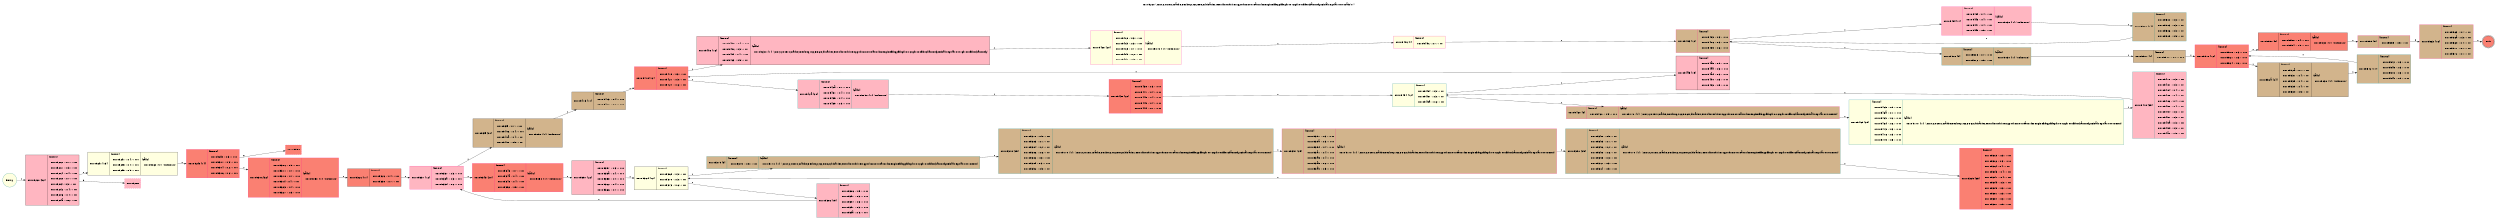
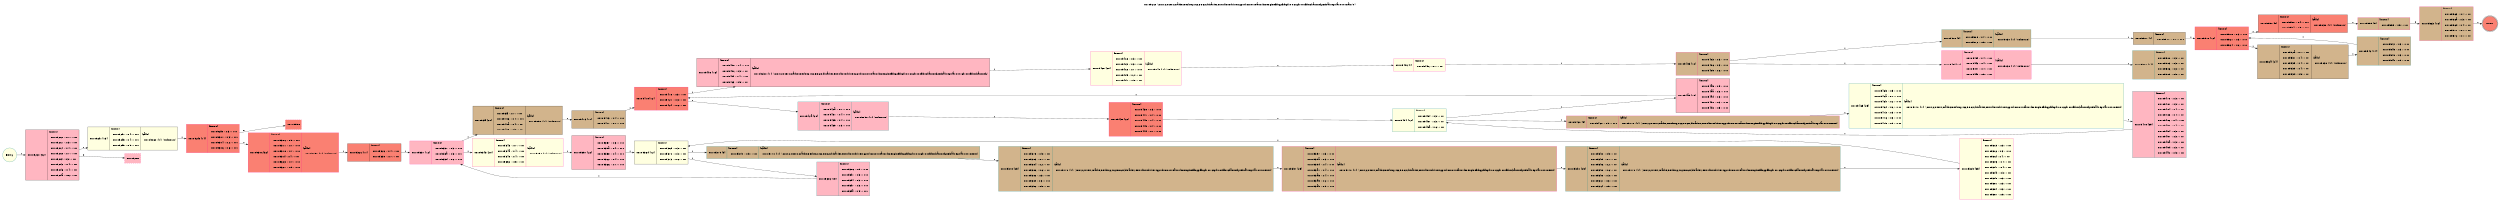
  digraph {
    label="0x1092c0 (/mnt/c/Users/mathe/Desktop/tcc/POCII/binaries/extr_linuxdriversgpudrmnouveaunvkmenginefifogpfifogf100.c_gf100_fifo_chan_ntfy_Final-regular.out::main(0))"
    labelloc=t
    rankdir=LR
    node [color=deeppink fillcolor=tan shape=record style=filled]
    Entry [color=teal fillcolor=lightyellow height=0.3 shape=circle width=0.3]
    n2 [color=black fillcolor=lightpink label="{\n     0x1092c0 [32]\l\n     | [instrs]\l\n     &nbsp;&nbsp;0x1092c0 \<+1\>: ???\l\n     &nbsp;&nbsp;0x1092c1 \<+3\>: ???\l\n     &nbsp;&nbsp;0x1092c4 \<+4\>: ???\l\n     &nbsp;&nbsp;0x1092c8 \<+7\>: ???\l\n     &nbsp;&nbsp;0x1092cf \<+3\>: ???\l\n     &nbsp;&nbsp;0x1092d2 \<+4\>: ???\l\n     &nbsp;&nbsp;0x1092d6 \<+4\>: ???\l\n     &nbsp;&nbsp;0x1092da \<+6\>: ???\l\n  }"]
    n3 [color=black fillcolor=lightyellow label="{\n     0x1092f1 [13]\l\n     | [instrs]\l\n     &nbsp;&nbsp;0x1092f1 \<+4\>: ???\l\n     &nbsp;&nbsp;0x1092f5 \<+4\>: ???\l\n     &nbsp;&nbsp;0x1092f9 \<+5\>: ???\l\n     | [calls]\l\n     &nbsp;&nbsp;0x109060 \{1\} (unknown)\l\n  }"]
    n4 [fillcolor=lightpink label="{\n     0x1092e0\l\n  }" style="dashed,filled"]
    n5 [fillcolor=salmon label="{\n     0x1092fe [14]\l\n     | [instrs]\l\n     &nbsp;&nbsp;0x1092fe \<+3\>: ???\l\n     &nbsp;&nbsp;0x109301 \<+3\>: ???\l\n     &nbsp;&nbsp;0x109304 \<+2\>: ???\l\n     &nbsp;&nbsp;0x109306 \<+6\>: ???\l\n  }"]
    n6 [fillcolor=salmon label="{\n     0x10955e\l\n  }" style="dashed,filled"]
    n7 [fillcolor=salmon label="{\n     0x10930c [32]\l\n     | [instrs]\l\n     &nbsp;&nbsp;0x10930c \<+5\>: ???\l\n     &nbsp;&nbsp;0x109311 \<+7\>: ???\l\n     &nbsp;&nbsp;0x109318 \<+7\>: ???\l\n     &nbsp;&nbsp;0x10931f \<+4\>: ???\l\n     &nbsp;&nbsp;0x109323 \<+4\>: ???\l\n     &nbsp;&nbsp;0x109327 \<+5\>: ???\l\n     | [calls]\l\n     &nbsp;&nbsp;0x109050 \{1\} (unknown)\l\n  }"]
    n8 [color=black fillcolor=salmon label="{\n     0x10932c [11]\l\n     | [instrs]\l\n     &nbsp;&nbsp;0x10932c \<+4\>: ???\l\n     &nbsp;&nbsp;0x109330 \<+7\>: ???\l\n  }"]
    n9 [fillcolor=lightpink label="{\n     0x109337 [12]\l\n     | [instrs]\l\n     &nbsp;&nbsp;0x109337 \<+3\>: ???\l\n     &nbsp;&nbsp;0x10933a \<+3\>: ???\l\n     &nbsp;&nbsp;0x10933d \<+6\>: ???\l\n  }"]
-   Exit [color=black fillcolor=salmon height=0.3 peripheries=2 shape=circle width=0.3]
+   Exit [color=black fillcolor=salmon height=0.3 peripheries=2 shape=circle width=0.3 label=Users]
    n11 [color=black label="{\n     0x1093ff [20]\l\n     | [instrs]\l\n     &nbsp;&nbsp;0x1093ff \<+7\>: ???\l\n     &nbsp;&nbsp;0x109406 \<+4\>: ???\l\n     &nbsp;&nbsp;0x10940a \<+4\>: ???\l\n     &nbsp;&nbsp;0x10940e \<+5\>: ???\l\n     | [calls]\l\n     &nbsp;&nbsp;0x109050 \{1\} (unknown)\l\n  }"]
-   n12 [fillcolor=salmon label="{\n     0x109343 [20]\l\n     | [instrs]\l\n     &nbsp;&nbsp;0x109343 \<+7\>: ???\l\n     &nbsp;&nbsp;0x10934a \<+4\>: ???\l\n     &nbsp;&nbsp;0x10934e \<+4\>: ???\l\n     &nbsp;&nbsp;0x109352 \<+5\>: ???\l\n     | [calls]\l\n     &nbsp;&nbsp;0x109050 \{1\} (unknown)\l\n  }"]
+   n12 [fillcolor=lightyellow label="{\n     0x109343 [20]\l\n     | [instrs]\l\n     &nbsp;&nbsp;0x109343 \<+7\>: ???\l\n     &nbsp;&nbsp;0x10934a \<+4\>: ???\l\n     &nbsp;&nbsp;0x10934e \<+4\>: ???\l\n     &nbsp;&nbsp;0x109352 \<+5\>: ???\l\n     | [calls]\l\n     &nbsp;&nbsp;0x109050 \{1\} (unknown)\l\n  }"]
    n13 [color=black label="{\n     0x109413 [11]\l\n     | [instrs]\l\n     &nbsp;&nbsp;0x109413 \<+4\>: ???\l\n     &nbsp;&nbsp;0x109417 \<+7\>: ???\l\n  }"]
    n14 [color=black fillcolor=lightpink label="{\n     0x109357 [22]\l\n     | [instrs]\l\n     &nbsp;&nbsp;0x109357 \<+3\>: ???\l\n     &nbsp;&nbsp;0x10935a \<+4\>: ???\l\n     &nbsp;&nbsp;0x10935e \<+4\>: ???\l\n     &nbsp;&nbsp;0x109362 \<+4\>: ???\l\n     &nbsp;&nbsp;0x109366 \<+7\>: ???\l\n  }"]
    n15 [fillcolor=salmon label="{\n     0x10941e [12]\l\n     | [instrs]\l\n     &nbsp;&nbsp;0x10941e \<+3\>: ???\l\n     &nbsp;&nbsp;0x109421 \<+3\>: ???\l\n     &nbsp;&nbsp;0x109424 \<+6\>: ???\l\n  }"]
    n16 [color=black fillcolor=lightyellow label="{\n     0x10936d [12]\l\n     | [instrs]\l\n     &nbsp;&nbsp;0x10936d \<+3\>: ???\l\n     &nbsp;&nbsp;0x109370 \<+3\>: ???\l\n     &nbsp;&nbsp;0x109373 \<+6\>: ???\l\n  }"]
    n17 [color=teal fillcolor=lightpink label="{\n     0x1093ec [19]\l\n     | [instrs]\l\n     &nbsp;&nbsp;0x1093ec \<+5\>: ???\l\n     &nbsp;&nbsp;0x1093f1 \<+3\>: ???\l\n     &nbsp;&nbsp;0x1093f4 \<+3\>: ???\l\n     &nbsp;&nbsp;0x1093f7 \<+3\>: ???\l\n     &nbsp;&nbsp;0x1093fa \<+5\>: ???\l\n  }"]
    n18 [color=teal label="{\n     0x109379 [5]\l\n     | [instrs]\l\n     &nbsp;&nbsp;0x109379 \<+5\>: ???\l\n     | [calls]\l\n     &nbsp;&nbsp;0x109170 \{1\} (/mnt/c/Users/mathe/Desktop/tcc/POCII/binaries/extr_linuxdriversgpudrmnouveaunvkmenginefifogpfifogf100.c_gf100_fifo_chan_ntfy_Final-regular.out::next_i)\l\n  }"]
    n19 [color=teal label="{\n     0x10937e [25]\l\n     | [instrs]\l\n     &nbsp;&nbsp;0x10937e \<+5\>: ???\l\n     &nbsp;&nbsp;0x109383 \<+1\>: ???\l\n     &nbsp;&nbsp;0x109384 \<+2\>: ???\l\n     &nbsp;&nbsp;0x109386 \<+6\>: ???\l\n     &nbsp;&nbsp;0x10938c \<+3\>: ???\l\n     &nbsp;&nbsp;0x10938f \<+3\>: ???\l\n     &nbsp;&nbsp;0x109392 \<+5\>: ???\l\n     | [calls]\l\n     &nbsp;&nbsp;0x109170 \{1\} (/mnt/c/Users/mathe/Desktop/tcc/POCII/binaries/extr_linuxdriversgpudrmnouveaunvkmenginefifogpfifogf100.c_gf100_fifo_chan_ntfy_Final-regular.out::next_i)\l\n  }"]
    n20 [label="{\n     0x109397 [25]\l\n     | [instrs]\l\n     &nbsp;&nbsp;0x109397 \<+3\>: ???\l\n     &nbsp;&nbsp;0x10939a \<+3\>: ???\l\n     &nbsp;&nbsp;0x10939d \<+4\>: ???\l\n     &nbsp;&nbsp;0x1093a1 \<+4\>: ???\l\n     &nbsp;&nbsp;0x1093a5 \<+4\>: ???\l\n     &nbsp;&nbsp;0x1093a9 \<+2\>: ???\l\n     &nbsp;&nbsp;0x1093ab \<+5\>: ???\l\n     | [calls]\l\n     &nbsp;&nbsp;0x109170 \{1\} (/mnt/c/Users/mathe/Desktop/tcc/POCII/binaries/extr_linuxdriversgpudrmnouveaunvkmenginefifogpfifogf100.c_gf100_fifo_chan_ntfy_Final-regular.out::next_i)\l\n  }"]
    n21 [color=teal label="{\n     0x1093b0 [25]\l\n     | [instrs]\l\n     &nbsp;&nbsp;0x1093b0 \<+5\>: ???\l\n     &nbsp;&nbsp;0x1093b5 \<+1\>: ???\l\n     &nbsp;&nbsp;0x1093b6 \<+2\>: ???\l\n     &nbsp;&nbsp;0x1093b8 \<+6\>: ???\l\n     &nbsp;&nbsp;0x1093be \<+3\>: ???\l\n     &nbsp;&nbsp;0x1093c1 \<+3\>: ???\l\n     &nbsp;&nbsp;0x1093c4 \<+5\>: ???\l\n     | [calls]\l\n     &nbsp;&nbsp;0x109170 \{1\} (/mnt/c/Users/mathe/Desktop/tcc/POCII/binaries/extr_linuxdriversgpudrmnouveaunvkmenginefifogpfifogf100.c_gf100_fifo_chan_ntfy_Final-regular.out::next_i)\l\n  }"]
-   n22 [fillcolor=salmon label="{\n     0x1093c9 [35]\l\n     | [instrs]\l\n     &nbsp;&nbsp;0x1093c9 \<+3\>: ???\l\n     &nbsp;&nbsp;0x1093cc \<+3\>: ???\l\n     &nbsp;&nbsp;0x1093cf \<+4\>: ???\l\n     &nbsp;&nbsp;0x1093d3 \<+4\>: ???\l\n     &nbsp;&nbsp;0x1093d7 \<+4\>: ???\l\n     &nbsp;&nbsp;0x1093db \<+3\>: ???\l\n     &nbsp;&nbsp;0x1093de \<+3\>: ???\l\n     &nbsp;&nbsp;0x1093e1 \<+3\>: ???\l\n     &nbsp;&nbsp;0x1093e4 \<+3\>: ???\l\n     &nbsp;&nbsp;0x1093e7 \<+5\>: ???\l\n  }"]
+   n22 [fillcolor=lightyellow label="{\n     0x1093c9 [35]\l\n     | [instrs]\l\n     &nbsp;&nbsp;0x1093c9 \<+3\>: ???\l\n     &nbsp;&nbsp;0x1093cc \<+3\>: ???\l\n     &nbsp;&nbsp;0x1093cf \<+4\>: ???\l\n     &nbsp;&nbsp;0x1093d3 \<+4\>: ???\l\n     &nbsp;&nbsp;0x1093d7 \<+4\>: ???\l\n     &nbsp;&nbsp;0x1093db \<+3\>: ???\l\n     &nbsp;&nbsp;0x1093de \<+3\>: ???\l\n     &nbsp;&nbsp;0x1093e1 \<+3\>: ???\l\n     &nbsp;&nbsp;0x1093e4 \<+3\>: ???\l\n     &nbsp;&nbsp;0x1093e7 \<+5\>: ???\l\n  }"]
    n23 [label="{\n     0x109563 [16]\l\n     | [instrs]\l\n     &nbsp;&nbsp;0x109563 \<+7\>: ???\l\n     &nbsp;&nbsp;0x10956a \<+3\>: ???\l\n     &nbsp;&nbsp;0x10956d \<+4\>: ???\l\n     &nbsp;&nbsp;0x109571 \<+1\>: ???\l\n     &nbsp;&nbsp;0x109572 \<+1\>: ???\l\n  }"]
    n24 [color=black fillcolor=lightpink label="{\n     0x1094b8 [16]\l\n     | [instrs]\l\n     &nbsp;&nbsp;0x1094b8 \<+4\>: ???\l\n     &nbsp;&nbsp;0x1094bc \<+3\>: ???\l\n     &nbsp;&nbsp;0x1094bf \<+4\>: ???\l\n     &nbsp;&nbsp;0x1094c3 \<+5\>: ???\l\n     | [calls]\l\n     &nbsp;&nbsp;0x109230 \{1\} (/mnt/c/Users/mathe/Desktop/tcc/POCII/binaries/extr_linuxdriversgpudrmnouveaunvkmenginefifogpfifogf100.c_gf100_fifo_chan_ntfy_Final-regular.out::gf100_fifo_chan_ntfy)\l\n  }"]
    n25 [color=teal fillcolor=lightpink label="{\n     0x10942a [20]\l\n     | [instrs]\l\n     &nbsp;&nbsp;0x10942a \<+7\>: ???\l\n     &nbsp;&nbsp;0x109431 \<+4\>: ???\l\n     &nbsp;&nbsp;0x109435 \<+4\>: ???\l\n     &nbsp;&nbsp;0x109439 \<+5\>: ???\l\n     | [calls]\l\n     &nbsp;&nbsp;0x109050 \{1\} (unknown)\l\n  }"]
    n26 [fillcolor=lightyellow label="{\n     0x1094c8 [20]\l\n     | [instrs]\l\n     &nbsp;&nbsp;0x1094c8 \<+3\>: ???\l\n     &nbsp;&nbsp;0x1094cb \<+3\>: ???\l\n     &nbsp;&nbsp;0x1094ce \<+7\>: ???\l\n     &nbsp;&nbsp;0x1094d5 \<+2\>: ???\l\n     &nbsp;&nbsp;0x1094d7 \<+5\>: ???\l\n     | [calls]\l\n     &nbsp;&nbsp;0x109040 \{1\} (unknown)\l\n  }"]
    n27 [fillcolor=salmon label="{\n     0x10943e [22]\l\n     | [instrs]\l\n     &nbsp;&nbsp;0x10943e \<+3\>: ???\l\n     &nbsp;&nbsp;0x109441 \<+4\>: ???\l\n     &nbsp;&nbsp;0x109445 \<+4\>: ???\l\n     &nbsp;&nbsp;0x109449 \<+4\>: ???\l\n     &nbsp;&nbsp;0x10944d \<+7\>: ???\l\n  }"]
    n28 [fillcolor=lightyellow label="{\n     0x1094dc [7]\l\n     | [instrs]\l\n     &nbsp;&nbsp;0x1094dc \<+7\>: ???\l\n  }"]
    n29 [color=teal fillcolor=lightyellow label="{\n     0x109454 [12]\l\n     | [instrs]\l\n     &nbsp;&nbsp;0x109454 \<+3\>: ???\l\n     &nbsp;&nbsp;0x109457 \<+3\>: ???\l\n     &nbsp;&nbsp;0x10945a \<+6\>: ???\l\n  }"]
    n30 [color=black fillcolor=lightpink label="{\n     0x1094a5 [19]\l\n     | [instrs]\l\n     &nbsp;&nbsp;0x1094a5 \<+5\>: ???\l\n     &nbsp;&nbsp;0x1094aa \<+3\>: ???\l\n     &nbsp;&nbsp;0x1094ad \<+3\>: ???\l\n     &nbsp;&nbsp;0x1094b0 \<+3\>: ???\l\n     &nbsp;&nbsp;0x1094b3 \<+5\>: ???\l\n  }"]
    n31 [label="{\n     0x109460 [5]\l\n     | [instrs]\l\n     &nbsp;&nbsp;0x109460 \<+5\>: ???\l\n     | [calls]\l\n     &nbsp;&nbsp;0x109170 \{1\} (/mnt/c/Users/mathe/Desktop/tcc/POCII/binaries/extr_linuxdriversgpudrmnouveaunvkmenginefifogpfifogf100.c_gf100_fifo_chan_ntfy_Final-regular.out::next_i)\l\n  }"]
    n32 [color=teal fillcolor=lightyellow label="{\n     0x109465 [25]\l\n     | [instrs]\l\n     &nbsp;&nbsp;0x109465 \<+5\>: ???\l\n     &nbsp;&nbsp;0x10946a \<+1\>: ???\l\n     &nbsp;&nbsp;0x10946b \<+2\>: ???\l\n     &nbsp;&nbsp;0x10946d \<+6\>: ???\l\n     &nbsp;&nbsp;0x109473 \<+3\>: ???\l\n     &nbsp;&nbsp;0x109476 \<+3\>: ???\l\n     &nbsp;&nbsp;0x109479 \<+5\>: ???\l\n     | [calls]\l\n     &nbsp;&nbsp;0x109170 \{1\} (/mnt/c/Users/mathe/Desktop/tcc/POCII/binaries/extr_linuxdriversgpudrmnouveaunvkmenginefifogpfifogf100.c_gf100_fifo_chan_ntfy_Final-regular.out::next_i)\l\n  }"]
    n33 [color=teal fillcolor=lightpink label="{\n     0x10947e [39]\l\n     | [instrs]\l\n     &nbsp;&nbsp;0x10947e \<+3\>: ???\l\n     &nbsp;&nbsp;0x109481 \<+3\>: ???\l\n     &nbsp;&nbsp;0x109484 \<+4\>: ???\l\n     &nbsp;&nbsp;0x109488 \<+4\>: ???\l\n     &nbsp;&nbsp;0x10948c \<+4\>: ???\l\n     &nbsp;&nbsp;0x109490 \<+4\>: ???\l\n     &nbsp;&nbsp;0x109494 \<+3\>: ???\l\n     &nbsp;&nbsp;0x109497 \<+3\>: ???\l\n     &nbsp;&nbsp;0x10949a \<+3\>: ???\l\n     &nbsp;&nbsp;0x10949d \<+3\>: ???\l\n     &nbsp;&nbsp;0x1094a0 \<+5\>: ???\l\n  }"]
    n34 [label="{\n     0x109559 [5]\l\n     | [instrs]\l\n     &nbsp;&nbsp;0x109559 \<+5\>: ???\l\n  }"]
    n35 [label="{\n     0x1094e3 [12]\l\n     | [instrs]\l\n     &nbsp;&nbsp;0x1094e3 \<+3\>: ???\l\n     &nbsp;&nbsp;0x1094e6 \<+3\>: ???\l\n     &nbsp;&nbsp;0x1094e9 \<+6\>: ???\l\n  }"]
    n36 [color=teal label="{\n     0x10950e [9]\l\n     | [instrs]\l\n     &nbsp;&nbsp;0x10950e \<+4\>: ???\l\n     &nbsp;&nbsp;0x109512 \<+5\>: ???\l\n     | [calls]\l\n     &nbsp;&nbsp;0x109030 \{1\} (unknown)\l\n  }"]
    n37 [fillcolor=lightpink label="{\n     0x1094ef [17]\l\n     | [instrs]\l\n     &nbsp;&nbsp;0x1094ef \<+4\>: ???\l\n     &nbsp;&nbsp;0x1094f3 \<+4\>: ???\l\n     &nbsp;&nbsp;0x1094f7 \<+4\>: ???\l\n     &nbsp;&nbsp;0x1094fb \<+5\>: ???\l\n     | [calls]\l\n     &nbsp;&nbsp;0x109030 \{1\} (unknown)\l\n  }"]
    n38 [color=black label="{\n     0x109517 [7]\l\n     | [instrs]\l\n     &nbsp;&nbsp;0x109517 \<+7\>: ???\l\n  }"]
    n39 [color=teal label="{\n     0x109500 [14]\l\n     | [instrs]\l\n     &nbsp;&nbsp;0x109500 \<+3\>: ???\l\n     &nbsp;&nbsp;0x109503 \<+3\>: ???\l\n     &nbsp;&nbsp;0x109506 \<+3\>: ???\l\n     &nbsp;&nbsp;0x109509 \<+5\>: ???\l\n  }"]
    n40 [fillcolor=salmon label="{\n     0x10951e [12]\l\n     | [instrs]\l\n     &nbsp;&nbsp;0x10951e \<+3\>: ???\l\n     &nbsp;&nbsp;0x109521 \<+3\>: ???\l\n     &nbsp;&nbsp;0x109524 \<+6\>: ???\l\n  }"]
    n41 [color=black fillcolor=salmon label="{\n     0x109550 [9]\l\n     | [instrs]\l\n     &nbsp;&nbsp;0x109550 \<+4\>: ???\l\n     &nbsp;&nbsp;0x109554 \<+5\>: ???\l\n     | [calls]\l\n     &nbsp;&nbsp;0x109030 \{1\} (unknown)\l\n  }"]
    n42 [color=black label="{\n     0x10952a [24]\l\n     | [instrs]\l\n     &nbsp;&nbsp;0x10952a \<+7\>: ???\l\n     &nbsp;&nbsp;0x109531 \<+4\>: ???\l\n     &nbsp;&nbsp;0x109535 \<+4\>: ???\l\n     &nbsp;&nbsp;0x109539 \<+4\>: ???\l\n     &nbsp;&nbsp;0x10953d \<+5\>: ???\l\n     | [calls]\l\n     &nbsp;&nbsp;0x109030 \{1\} (unknown)\l\n  }"]
    n43 [color=teal label="{\n     0x109542 [14]\l\n     | [instrs]\l\n     &nbsp;&nbsp;0x109542 \<+3\>: ???\l\n     &nbsp;&nbsp;0x109545 \<+3\>: ???\l\n     &nbsp;&nbsp;0x109548 \<+3\>: ???\l\n     &nbsp;&nbsp;0x10954b \<+5\>: ???\l\n  }"]
    Entry -> n2 [label=" 1"]
    n2 -> n3 [label=" 1"]
    n2 -> n4 [label=" 0"]
    n3 -> n5 [label=" 1"]
    n5 -> n6 [label=" 0"]
    n5 -> n7 [label=" 1"]
    n7 -> n8 [label=" 1"]
    n8 -> n9 [label=" 1"]
    n9 -> n11 [label=" 1"]
    n9 -> n12 [label=" 1"]
    n11 -> n13 [label=" 1"]
    n12 -> n14 [label=" 1"]
    n13 -> n15 [label=" 1"]
    n14 -> n16 [label=" 1"]
    n15 -> n24 [label=" 1"]
    n15 -> n25 [label=" 1"]
    n16 -> n17 [label=" 1"]
    n16 -> n18 [label=" 1"]
    n17 -> n9 [label=" 1"]
    n18 -> n19 [label=" 1"]
    n19 -> n20 [label=" 1"]
    n20 -> n21 [label=" 1"]
    n21 -> n22 [label=" 1"]
    n22 -> n16 [label=" 1"]
    n23 -> Exit [label=" 1"]
    n24 -> n26 [label=" 1"]
    n25 -> n27 [label=" 1"]
    n26 -> n28 [label=" 1"]
    n27 -> n29 [label=" 1"]
    n28 -> n35 [label=" 1"]
    n29 -> n30 [label=" 1"]
    n29 -> n31 [label=" 1"]
    n30 -> n15 [label=" 1"]
    n31 -> n32 [label=" 1"]
    n32 -> n33 [label=" 1"]
    n33 -> n29 [label=" 1"]
    n34 -> n23 [label=" 4"]
    n35 -> n36 [label=" 1"]
    n35 -> n37 [label=" 1"]
    n36 -> n38 [label=" 1"]
    n37 -> n39 [label=" 1"]
    n38 -> n40 [label=" 1"]
-   n39 -> n35 [label=" 1"]
    n40 -> n41 [label=" 1"]
    n40 -> n42 [label=" 1"]
    n41 -> n34 [label=" 1"]
    n42 -> n43 [label=" 1"]
    n43 -> n40 [label=" 1"]
  }
